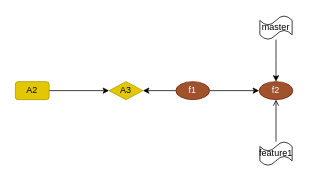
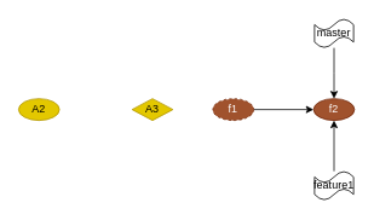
  <mxCell id="0" />
  <mxCell id="1" parent="0" />
- <mxCell id="2" value="" style="edgeStyle=orthogonalEdgeStyle;rounded=0;orthogonalLoop=1;jettySize=auto;html=1;" edge="1" parent="1" source="3" target="4"><mxGeometry relative="1" as="geometry" /></mxCell>
- <mxCell id="3" value="A2" style="whiteSpace=wrap;html=1;fillColor=#e3c800;fontColor=#000000;strokeColor=#B09500;rounded=1;" vertex="1" parent="1"><mxGeometry x="20" y="108" width="45" height="24" as="geometry" /></mxCell>
+ <mxCell id="3" value="A2" style="ellipse;whiteSpace=wrap;html=1;fillColor=#e3c800;fontColor=#000000;strokeColor=#B09500;" vertex="1" parent="1"><mxGeometry x="20" y="108" width="45" height="24" as="geometry" /></mxCell>
  <mxCell id="4" value="A3" style="rhombus;whiteSpace=wrap;html=1;fillColor=#e3c800;fontColor=#000000;strokeColor=#B09500;" vertex="1" parent="1"><mxGeometry x="145" y="108" width="45" height="24" as="geometry" /></mxCell>
  <mxCell id="5" style="edgeStyle=orthogonalEdgeStyle;rounded=0;orthogonalLoop=1;jettySize=auto;html=1;" edge="1" parent="1" source="6"><mxGeometry relative="1" as="geometry"><mxPoint x="367.5" y="108" as="targetPoint" /></mxGeometry></mxCell>
  <mxCell id="6" value="master" style="shape=tape;whiteSpace=wrap;html=1;" vertex="1" parent="1"><mxGeometry x="346" y="20" width="43" height="32" as="geometry" /></mxCell>
- <mxCell id="7" style="edgeStyle=orthogonalEdgeStyle;rounded=0;orthogonalLoop=1;jettySize=auto;html=1;endArrow=open;" edge="1" parent="1" source="8" target="12"><mxGeometry relative="1" as="geometry"><mxPoint x="369.5" y="190" as="targetPoint" /></mxGeometry></mxCell>
+ <mxCell id="7" style="edgeStyle=orthogonalEdgeStyle;rounded=0;orthogonalLoop=1;jettySize=auto;html=1;" edge="1" parent="1" source="8" target="12"><mxGeometry relative="1" as="geometry"><mxPoint x="369.5" y="190" as="targetPoint" /></mxGeometry></mxCell>
  <mxCell id="8" value="feature1" style="shape=tape;whiteSpace=wrap;html=1;" vertex="1" parent="1"><mxGeometry x="346" y="188" width="43" height="32" as="geometry" /></mxCell>
  <mxCell id="9" value="" style="edgeStyle=orthogonalEdgeStyle;rounded=0;orthogonalLoop=1;jettySize=auto;html=1;" edge="1" parent="1" source="11" target="12"><mxGeometry relative="1" as="geometry" /></mxCell>
- <mxCell id="10" style="edgeStyle=orthogonalEdgeStyle;rounded=0;orthogonalLoop=1;jettySize=auto;html=1;entryX=1;entryY=0.5;entryDx=0;entryDy=0;" edge="1" parent="1" source="11" target="4"><mxGeometry relative="1" as="geometry" /></mxCell>
- <mxCell id="11" value="f1" style="ellipse;whiteSpace=wrap;html=1;fillColor=#a0522d;fontColor=#ffffff;strokeColor=#6D1F00;" vertex="1" parent="1"><mxGeometry x="234" y="108" width="45" height="24" as="geometry" /></mxCell>
+ <mxCell id="11" value="f1" style="ellipse;whiteSpace=wrap;html=1;fillColor=#a0522d;fontColor=#ffffff;strokeColor=#6D1F00;dashed=1;" vertex="1" parent="1"><mxGeometry x="234" y="108" width="45" height="24" as="geometry" /></mxCell>
  <mxCell id="12" value="f2" style="ellipse;whiteSpace=wrap;html=1;fillColor=#a0522d;fontColor=#ffffff;strokeColor=#6D1F00;" vertex="1" parent="1"><mxGeometry x="345" y="108" width="45" height="24" as="geometry" /></mxCell>
